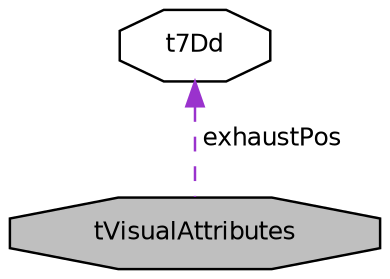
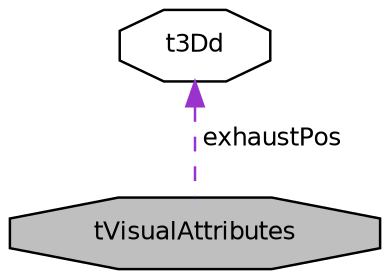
  digraph {
    node [color=black fontname=Helvetica fontsize=10 shape=octagon style=filled]
    n1 [fillcolor=grey75 fontcolor=black height=0.2 label=tVisualAttributes width=0.4]
-   n2 [fillcolor=white height=0.2 label=t7Dd width=0.4]
+   n2 [fillcolor=white height=0.2 label=t3Dd width=0.4]
    n2 -> n1 [color=darkorchid3 dir=back fontname=Helvetica fontsize=10 label=" exhaustPos" labelfontname=Helvetica labelfontsize=10 style=dashed]
  }
